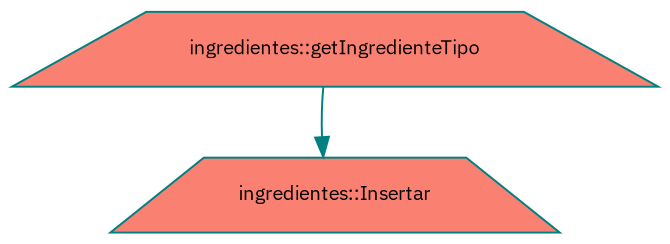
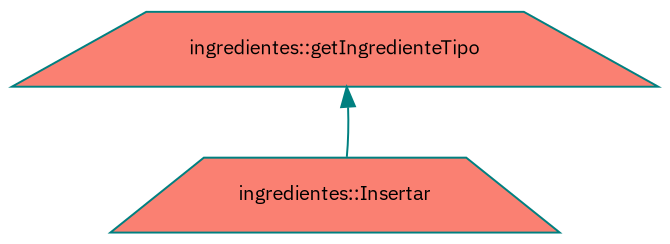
  digraph {
    rankdir=TB
    fontname="IBM Plex Sans"
    node [color=teal fillcolor=salmon fontname="IBM Plex Sans" fontsize=10 shape=trapezium style=filled]
    n1 [fontcolor=black height=0.2 label="ingredientes::getIngredienteTipo" width=0.4]
    n2 [height=0.2 label="ingredientes::Insertar" width=0.4]
-   n1 -> n2 [color=teal fontname="IBM Plex Sans" fontsize=10 labelfontname=Helvetica labelfontsize=10 style=solid]
+   n2 -> n1 [color=teal fontname="IBM Plex Sans" fontsize=10 labelfontname=Helvetica labelfontsize=10 style=solid]
  }
